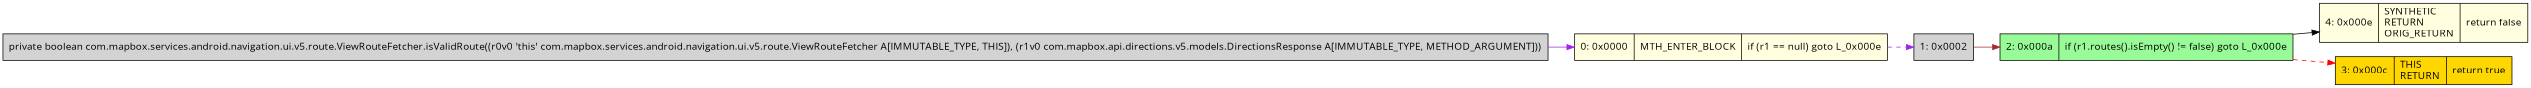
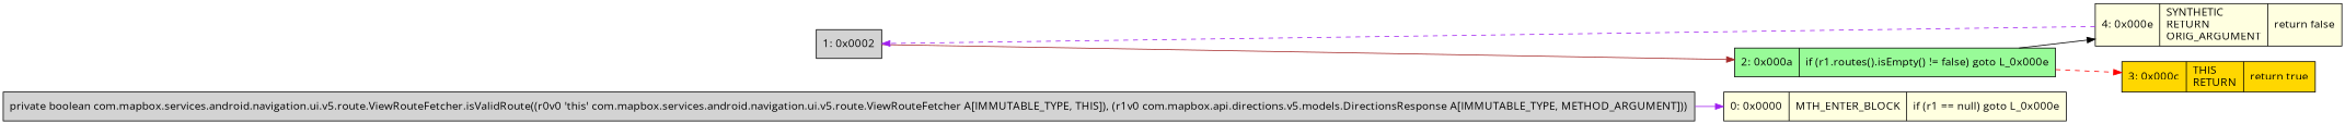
  digraph {
    fontname="Open Sans"
    rankdir=LR
    node [fillcolor=lightyellow fontname="Open Sans" shape=record style=filled]
    edge [color=purple fontname="Open Sans"]
    n1 [label="{0\:\ 0x0000|MTH_ENTER_BLOCK\l|if (r1 == null) goto L_0x000e\l}"]
    n2 [fillcolor=lightgrey label="{1\:\ 0x0002}"]
    n3 [fillcolor=palegreen label="{2\:\ 0x000a|if (r1.routes().isEmpty() != false) goto L_0x000e\l}"]
-   n4 [label="{4\:\ 0x000e|SYNTHETIC\lRETURN\lORIG_RETURN\l|return false\l}"]
+   n4 [label="{4\:\ 0x000e|SYNTHETIC\lRETURN\lORIG_ARGUMENT\l|return false\l}"]
    n5 [fillcolor=gold label="{3\:\ 0x000c|THIS\lRETURN\l|return true\l}"]
    n6 [fillcolor=lightgrey label="{private boolean com.mapbox.services.android.navigation.ui.v5.route.ViewRouteFetcher.isValidRoute((r0v0 'this' com.mapbox.services.android.navigation.ui.v5.route.ViewRouteFetcher A[IMMUTABLE_TYPE, THIS]), (r1v0 com.mapbox.api.directions.v5.models.DirectionsResponse A[IMMUTABLE_TYPE, METHOD_ARGUMENT])) }"]
-   n1 -> n2 [style=dashed]
+   n4 -> n2 [style=dashed]
    n2 -> n3 [color=brown]
    n3 -> n4 [color=black]
    n3 -> n5 [color=red style=dashed]
    n6 -> n1
  }
